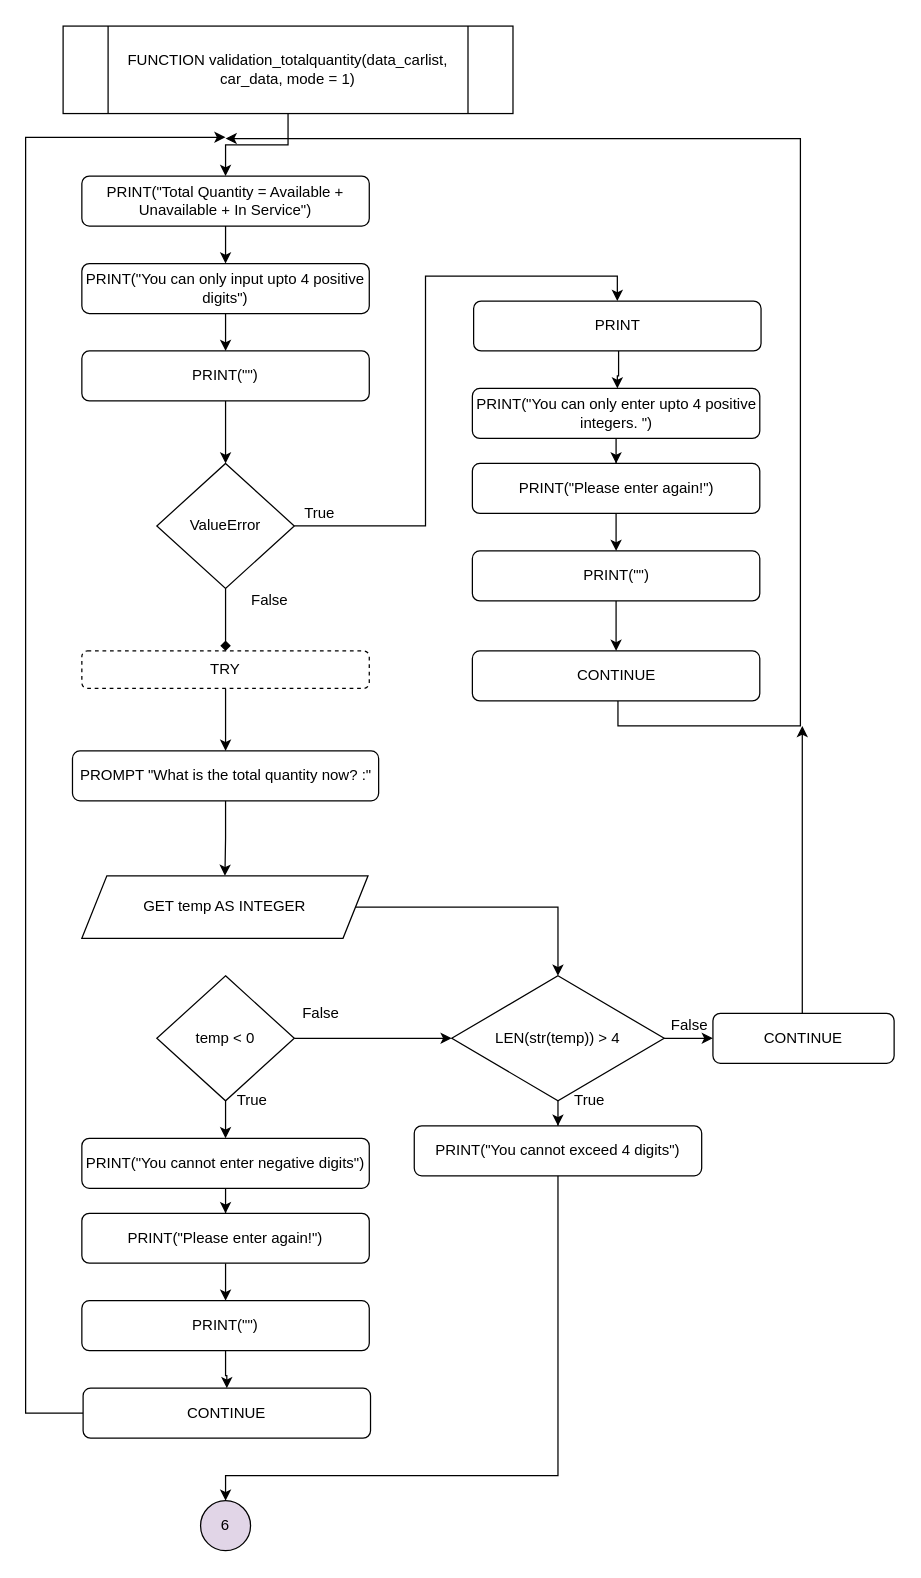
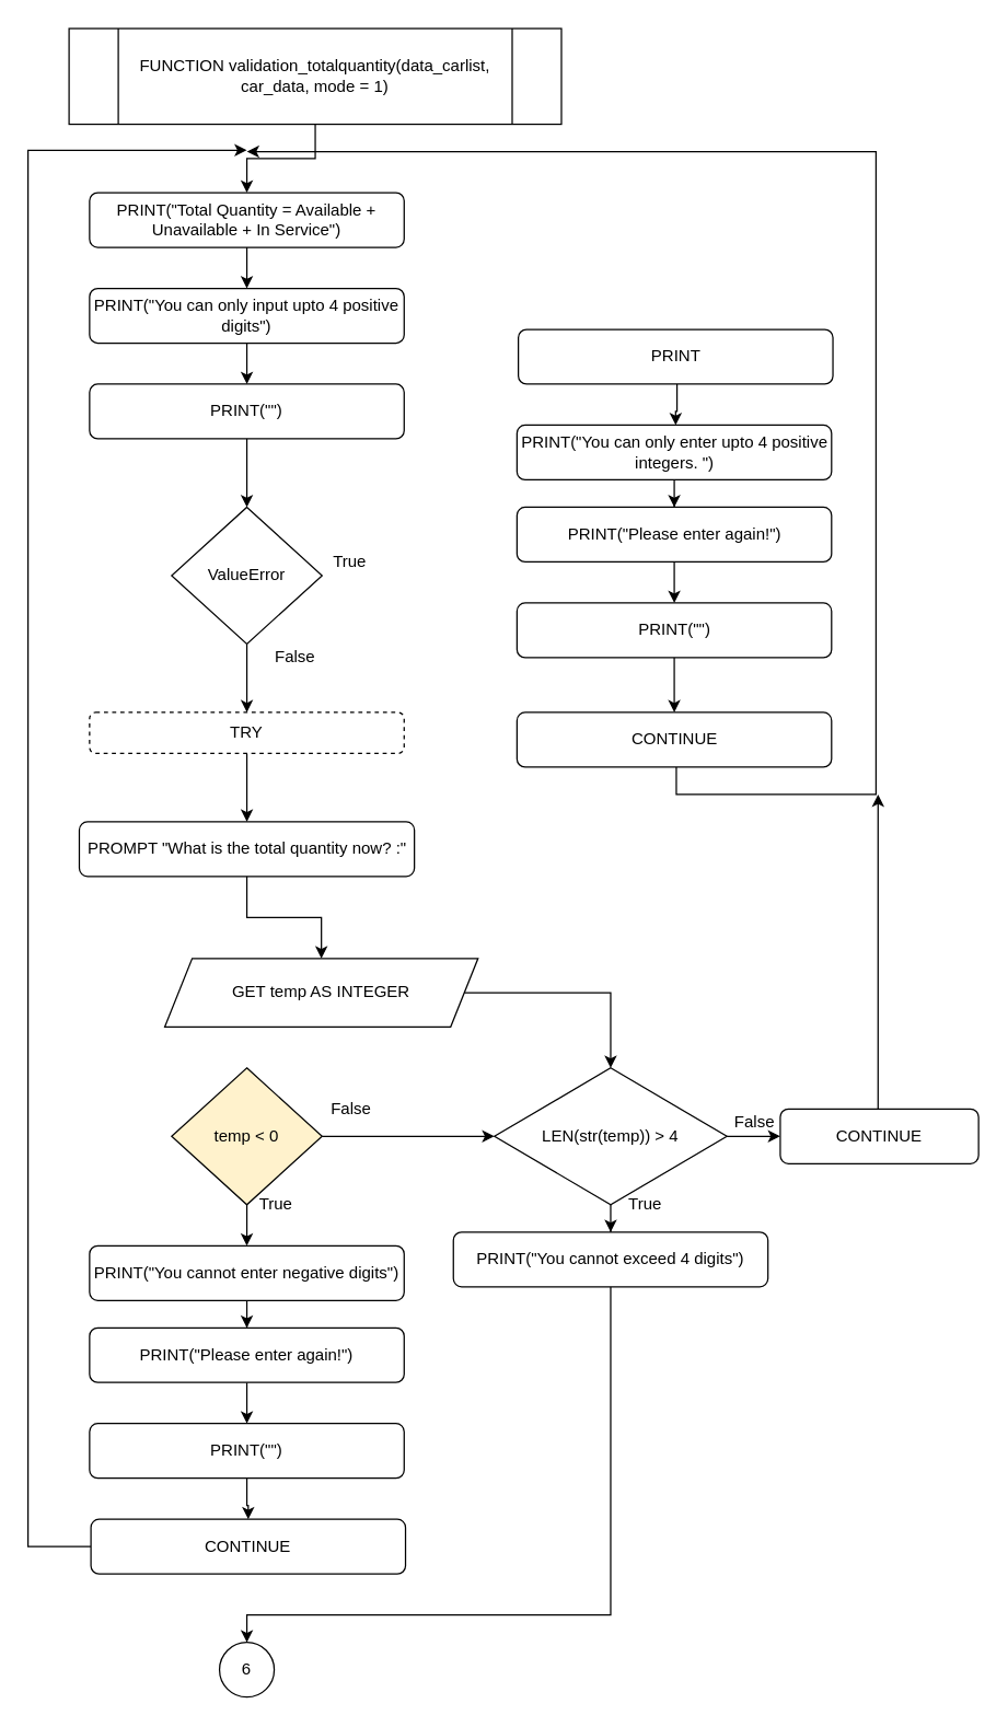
  <mxCell id="0" />
  <mxCell id="1" parent="0" />
  <mxCell id="2" value="" style="edgeStyle=orthogonalEdgeStyle;rounded=0;orthogonalLoop=1;jettySize=auto;html=1;" parent="1" source="3" target="5" edge="1"><mxGeometry relative="1" as="geometry" /></mxCell>
  <mxCell id="3" value="FUNCTION validation_totalquantity(data_carlist, car_data, mode = 1)" style="shape=process;whiteSpace=wrap;html=1;backgroundOutline=1;" parent="1" vertex="1"><mxGeometry x="50" y="20" width="360" height="70" as="geometry" /></mxCell>
  <mxCell id="4" value="" style="edgeStyle=orthogonalEdgeStyle;rounded=0;orthogonalLoop=1;jettySize=auto;html=1;" parent="1" source="5" target="7" edge="1"><mxGeometry relative="1" as="geometry" /></mxCell>
  <mxCell id="5" value="PRINT(&quot;Total Quantity = Available + Unavailable + In Service&quot;)" style="rounded=1;whiteSpace=wrap;html=1;" parent="1" vertex="1"><mxGeometry x="65" y="140" width="230" height="40" as="geometry" /></mxCell>
  <mxCell id="6" value="" style="edgeStyle=orthogonalEdgeStyle;rounded=0;orthogonalLoop=1;jettySize=auto;html=1;" parent="1" source="7" target="9" edge="1"><mxGeometry relative="1" as="geometry" /></mxCell>
  <mxCell id="7" value="PRINT(&quot;You can only input upto 4 positive digits&quot;)" style="rounded=1;whiteSpace=wrap;html=1;" parent="1" vertex="1"><mxGeometry x="65" y="210" width="230" height="40" as="geometry" /></mxCell>
  <mxCell id="8" style="edgeStyle=orthogonalEdgeStyle;rounded=0;orthogonalLoop=1;jettySize=auto;html=1;entryX=0.5;entryY=0;entryDx=0;entryDy=0;" parent="1" source="9" target="16" edge="1"><mxGeometry relative="1" as="geometry" /></mxCell>
  <mxCell id="9" value="PRINT(&quot;&quot;)" style="rounded=1;whiteSpace=wrap;html=1;" parent="1" vertex="1"><mxGeometry x="65" y="280" width="230" height="40" as="geometry" /></mxCell>
  <mxCell id="10" value="" style="edgeStyle=orthogonalEdgeStyle;rounded=0;orthogonalLoop=1;jettySize=auto;html=1;" parent="1" source="11" target="13" edge="1"><mxGeometry relative="1" as="geometry" /></mxCell>
  <mxCell id="11" value="PROMPT &quot;What is the total quantity now? :&quot;" style="rounded=1;whiteSpace=wrap;html=1;" parent="1" vertex="1"><mxGeometry x="57.5" y="600" width="245" height="40" as="geometry" /></mxCell>
  <mxCell id="12" style="edgeStyle=orthogonalEdgeStyle;rounded=0;orthogonalLoop=1;jettySize=auto;html=1;" parent="1" source="13" target="35" edge="1"><mxGeometry relative="1" as="geometry" /></mxCell>
- <mxCell id="13" value="GET temp AS INTEGER" style="shape=parallelogram;perimeter=parallelogramPerimeter;whiteSpace=wrap;html=1;fixedSize=1;" parent="1" vertex="1"><mxGeometry x="65" y="700" width="229" height="50" as="geometry" /></mxCell>
- <mxCell id="14" style="edgeStyle=orthogonalEdgeStyle;rounded=0;orthogonalLoop=1;jettySize=auto;html=1;entryX=0.5;entryY=0;entryDx=0;entryDy=0;exitX=1;exitY=0.5;exitDx=0;exitDy=0;" parent="1" source="16" target="47" edge="1"><mxGeometry relative="1" as="geometry"><Array as="points"><mxPoint x="340" y="420" /><mxPoint x="340" y="220" /><mxPoint x="494" y="220" /></Array></mxGeometry></mxCell>
- <mxCell id="15" style="edgeStyle=orthogonalEdgeStyle;rounded=0;orthogonalLoop=1;jettySize=auto;html=1;entryX=0.5;entryY=0;entryDx=0;entryDy=0;endArrow=diamond;" parent="1" source="16" target="49" edge="1"><mxGeometry relative="1" as="geometry" /></mxCell>
+ <mxCell id="13" value="GET temp AS INTEGER" style="shape=parallelogram;perimeter=parallelogramPerimeter;whiteSpace=wrap;html=1;fixedSize=1;" parent="1" vertex="1"><mxGeometry x="120" y="700" width="229" height="50" as="geometry" /></mxCell>
+ <mxCell id="15" style="edgeStyle=orthogonalEdgeStyle;rounded=0;orthogonalLoop=1;jettySize=auto;html=1;entryX=0.5;entryY=0;entryDx=0;entryDy=0;" parent="1" source="16" target="49" edge="1"><mxGeometry relative="1" as="geometry" /></mxCell>
  <mxCell id="16" value="ValueError" style="rhombus;whiteSpace=wrap;html=1;" parent="1" vertex="1"><mxGeometry x="125" y="370" width="110" height="100" as="geometry" /></mxCell>
  <mxCell id="17" value="" style="edgeStyle=orthogonalEdgeStyle;rounded=0;orthogonalLoop=1;jettySize=auto;html=1;" parent="1" source="19" target="21" edge="1"><mxGeometry relative="1" as="geometry" /></mxCell>
  <mxCell id="18" value="" style="edgeStyle=orthogonalEdgeStyle;rounded=0;orthogonalLoop=1;jettySize=auto;html=1;" parent="1" source="19" target="35" edge="1"><mxGeometry relative="1" as="geometry" /></mxCell>
- <mxCell id="19" value="temp &lt; 0" style="rhombus;whiteSpace=wrap;html=1;" parent="1" vertex="1"><mxGeometry x="125" y="780" width="110" height="100" as="geometry" /></mxCell>
+ <mxCell id="19" value="temp &lt; 0" style="rhombus;whiteSpace=wrap;html=1;fillColor=#fff2cc;" parent="1" vertex="1"><mxGeometry x="125" y="780" width="110" height="100" as="geometry" /></mxCell>
  <mxCell id="20" value="" style="edgeStyle=orthogonalEdgeStyle;rounded=0;orthogonalLoop=1;jettySize=auto;html=1;" parent="1" source="21" target="23" edge="1"><mxGeometry relative="1" as="geometry" /></mxCell>
  <mxCell id="21" value="PRINT(&quot;You cannot enter negative digits&quot;)" style="rounded=1;whiteSpace=wrap;html=1;" parent="1" vertex="1"><mxGeometry x="65" y="910" width="230" height="40" as="geometry" /></mxCell>
  <mxCell id="22" value="" style="edgeStyle=orthogonalEdgeStyle;rounded=0;orthogonalLoop=1;jettySize=auto;html=1;" parent="1" source="23" target="25" edge="1"><mxGeometry relative="1" as="geometry" /></mxCell>
  <mxCell id="23" value="PRINT(&quot;Please enter again!&quot;)" style="rounded=1;whiteSpace=wrap;html=1;" parent="1" vertex="1"><mxGeometry x="65" y="970" width="230" height="40" as="geometry" /></mxCell>
  <mxCell id="24" value="" style="edgeStyle=orthogonalEdgeStyle;rounded=0;orthogonalLoop=1;jettySize=auto;html=1;" parent="1" source="25" target="27" edge="1"><mxGeometry relative="1" as="geometry" /></mxCell>
  <mxCell id="25" value="PRINT(&quot;&quot;)" style="rounded=1;whiteSpace=wrap;html=1;" parent="1" vertex="1"><mxGeometry x="65" y="1040" width="230" height="40" as="geometry" /></mxCell>
  <mxCell id="26" style="edgeStyle=orthogonalEdgeStyle;rounded=0;orthogonalLoop=1;jettySize=auto;html=1;" parent="1" source="27" edge="1"><mxGeometry relative="1" as="geometry"><mxPoint x="180" y="109" as="targetPoint" /><Array as="points"><mxPoint x="20" y="1130" /><mxPoint x="20" y="109" /></Array></mxGeometry></mxCell>
  <mxCell id="27" value="CONTINUE" style="rounded=1;whiteSpace=wrap;html=1;" parent="1" vertex="1"><mxGeometry x="66" y="1110" width="230" height="40" as="geometry" /></mxCell>
  <mxCell id="28" value="True" style="text;html=1;align=center;verticalAlign=middle;resizable=0;points=[];autosize=1;strokeColor=none;" parent="1" vertex="1"><mxGeometry x="181" y="870" width="40" height="20" as="geometry" /></mxCell>
  <mxCell id="29" value="True" style="text;html=1;align=center;verticalAlign=middle;resizable=0;points=[];autosize=1;strokeColor=none;" parent="1" vertex="1"><mxGeometry x="234.5" y="400" width="40" height="20" as="geometry" /></mxCell>
  <mxCell id="30" value="" style="edgeStyle=orthogonalEdgeStyle;rounded=0;orthogonalLoop=1;jettySize=auto;html=1;" parent="1" source="31" edge="1"><mxGeometry relative="1" as="geometry"><mxPoint x="180" y="1200" as="targetPoint" /><Array as="points"><mxPoint x="446" y="1180" /><mxPoint x="180" y="1180" /></Array></mxGeometry></mxCell>
  <mxCell id="31" value="PRINT(&quot;You cannot exceed 4 digits&quot;)" style="rounded=1;whiteSpace=wrap;html=1;" parent="1" vertex="1"><mxGeometry x="331" y="900" width="230" height="40" as="geometry" /></mxCell>
  <mxCell id="32" value="False" style="text;html=1;align=center;verticalAlign=middle;resizable=0;points=[];autosize=1;strokeColor=none;" parent="1" vertex="1"><mxGeometry x="235.5" y="800" width="40" height="20" as="geometry" /></mxCell>
  <mxCell id="33" value="" style="edgeStyle=orthogonalEdgeStyle;rounded=0;orthogonalLoop=1;jettySize=auto;html=1;" parent="1" source="35" target="31" edge="1"><mxGeometry relative="1" as="geometry" /></mxCell>
  <mxCell id="34" style="edgeStyle=orthogonalEdgeStyle;rounded=0;orthogonalLoop=1;jettySize=auto;html=1;entryX=0;entryY=0.5;entryDx=0;entryDy=0;" edge="1" parent="1" source="35" target="52"><mxGeometry relative="1" as="geometry" /></mxCell>
  <mxCell id="35" value="LEN(str(temp)) &gt; 4" style="rhombus;whiteSpace=wrap;html=1;" parent="1" vertex="1"><mxGeometry x="361" y="780" width="170" height="100" as="geometry" /></mxCell>
  <mxCell id="36" value="" style="edgeStyle=orthogonalEdgeStyle;rounded=0;orthogonalLoop=1;jettySize=auto;html=1;" parent="1" source="37" target="39" edge="1"><mxGeometry relative="1" as="geometry" /></mxCell>
  <mxCell id="37" value="PRINT(&quot;You can only enter upto 4 positive integers. &quot;)" style="rounded=1;whiteSpace=wrap;html=1;" parent="1" vertex="1"><mxGeometry x="377.5" y="310" width="230" height="40" as="geometry" /></mxCell>
  <mxCell id="38" value="" style="edgeStyle=orthogonalEdgeStyle;rounded=0;orthogonalLoop=1;jettySize=auto;html=1;" parent="1" source="39" target="41" edge="1"><mxGeometry relative="1" as="geometry" /></mxCell>
  <mxCell id="39" value="PRINT(&quot;Please enter again!&quot;)" style="rounded=1;whiteSpace=wrap;html=1;" parent="1" vertex="1"><mxGeometry x="377.5" y="370" width="230" height="40" as="geometry" /></mxCell>
  <mxCell id="40" value="" style="edgeStyle=orthogonalEdgeStyle;rounded=0;orthogonalLoop=1;jettySize=auto;html=1;" parent="1" source="41" target="43" edge="1"><mxGeometry relative="1" as="geometry" /></mxCell>
  <mxCell id="41" value="PRINT(&quot;&quot;)" style="rounded=1;whiteSpace=wrap;html=1;" parent="1" vertex="1"><mxGeometry x="377.5" y="440" width="230" height="40" as="geometry" /></mxCell>
  <mxCell id="42" style="edgeStyle=orthogonalEdgeStyle;rounded=0;orthogonalLoop=1;jettySize=auto;html=1;" parent="1" source="43" edge="1"><mxGeometry relative="1" as="geometry"><mxPoint x="180" y="110" as="targetPoint" /><Array as="points"><mxPoint x="494" y="580" /><mxPoint x="640" y="580" /><mxPoint x="640" y="110" /></Array></mxGeometry></mxCell>
  <mxCell id="43" value="CONTINUE" style="rounded=1;whiteSpace=wrap;html=1;" parent="1" vertex="1"><mxGeometry x="377.5" y="520" width="230" height="40" as="geometry" /></mxCell>
  <mxCell id="44" value="False" style="text;html=1;align=center;verticalAlign=middle;resizable=0;points=[];autosize=1;strokeColor=none;" parent="1" vertex="1"><mxGeometry x="195" y="470" width="40" height="20" as="geometry" /></mxCell>
  <mxCell id="45" value="True" style="text;html=1;align=center;verticalAlign=middle;resizable=0;points=[];autosize=1;strokeColor=none;" parent="1" vertex="1"><mxGeometry x="451" y="870" width="40" height="20" as="geometry" /></mxCell>
  <mxCell id="46" style="edgeStyle=orthogonalEdgeStyle;rounded=0;orthogonalLoop=1;jettySize=auto;html=1;entryX=0.5;entryY=0;entryDx=0;entryDy=0;" parent="1" edge="1"><mxGeometry relative="1" as="geometry"><mxPoint x="494.514" y="280" as="sourcePoint" /><mxPoint x="493.5" y="310" as="targetPoint" /><Array as="points"><mxPoint x="495" y="300" /><mxPoint x="493" y="300" /></Array></mxGeometry></mxCell>
  <mxCell id="47" value="PRINT" style="rounded=1;whiteSpace=wrap;html=1;" parent="1" vertex="1"><mxGeometry x="378.5" y="240" width="230" height="40" as="geometry" /></mxCell>
  <mxCell id="48" style="edgeStyle=orthogonalEdgeStyle;rounded=0;orthogonalLoop=1;jettySize=auto;html=1;entryX=0.5;entryY=0;entryDx=0;entryDy=0;" parent="1" source="49" target="11" edge="1"><mxGeometry relative="1" as="geometry" /></mxCell>
  <mxCell id="49" value="TRY" style="rounded=1;whiteSpace=wrap;html=1;dashed=1;" parent="1" vertex="1"><mxGeometry x="65" y="520" width="230" height="30" as="geometry" /></mxCell>
- <mxCell id="50" value="6" style="ellipse;whiteSpace=wrap;html=1;aspect=fixed;fillColor=#e1d5e7;" parent="1" vertex="1"><mxGeometry x="160" y="1200" width="40" height="40" as="geometry" /></mxCell>
+ <mxCell id="50" value="6" style="ellipse;whiteSpace=wrap;html=1;aspect=fixed;" parent="1" vertex="1"><mxGeometry x="160" y="1200" width="40" height="40" as="geometry" /></mxCell>
  <mxCell id="51" style="edgeStyle=orthogonalEdgeStyle;rounded=0;orthogonalLoop=1;jettySize=auto;html=1;" edge="1" parent="1"><mxGeometry relative="1" as="geometry"><mxPoint x="641.5" y="580" as="targetPoint" /><mxPoint x="641.5" y="810" as="sourcePoint" /></mxGeometry></mxCell>
  <mxCell id="52" value="CONTINUE" style="rounded=1;whiteSpace=wrap;html=1;" vertex="1" parent="1"><mxGeometry x="570" y="810" width="145" height="40" as="geometry" /></mxCell>
  <mxCell id="53" value="False" style="text;html=1;align=center;verticalAlign=middle;resizable=0;points=[];autosize=1;strokeColor=none;" vertex="1" parent="1"><mxGeometry x="531" y="810" width="40" height="20" as="geometry" /></mxCell>
